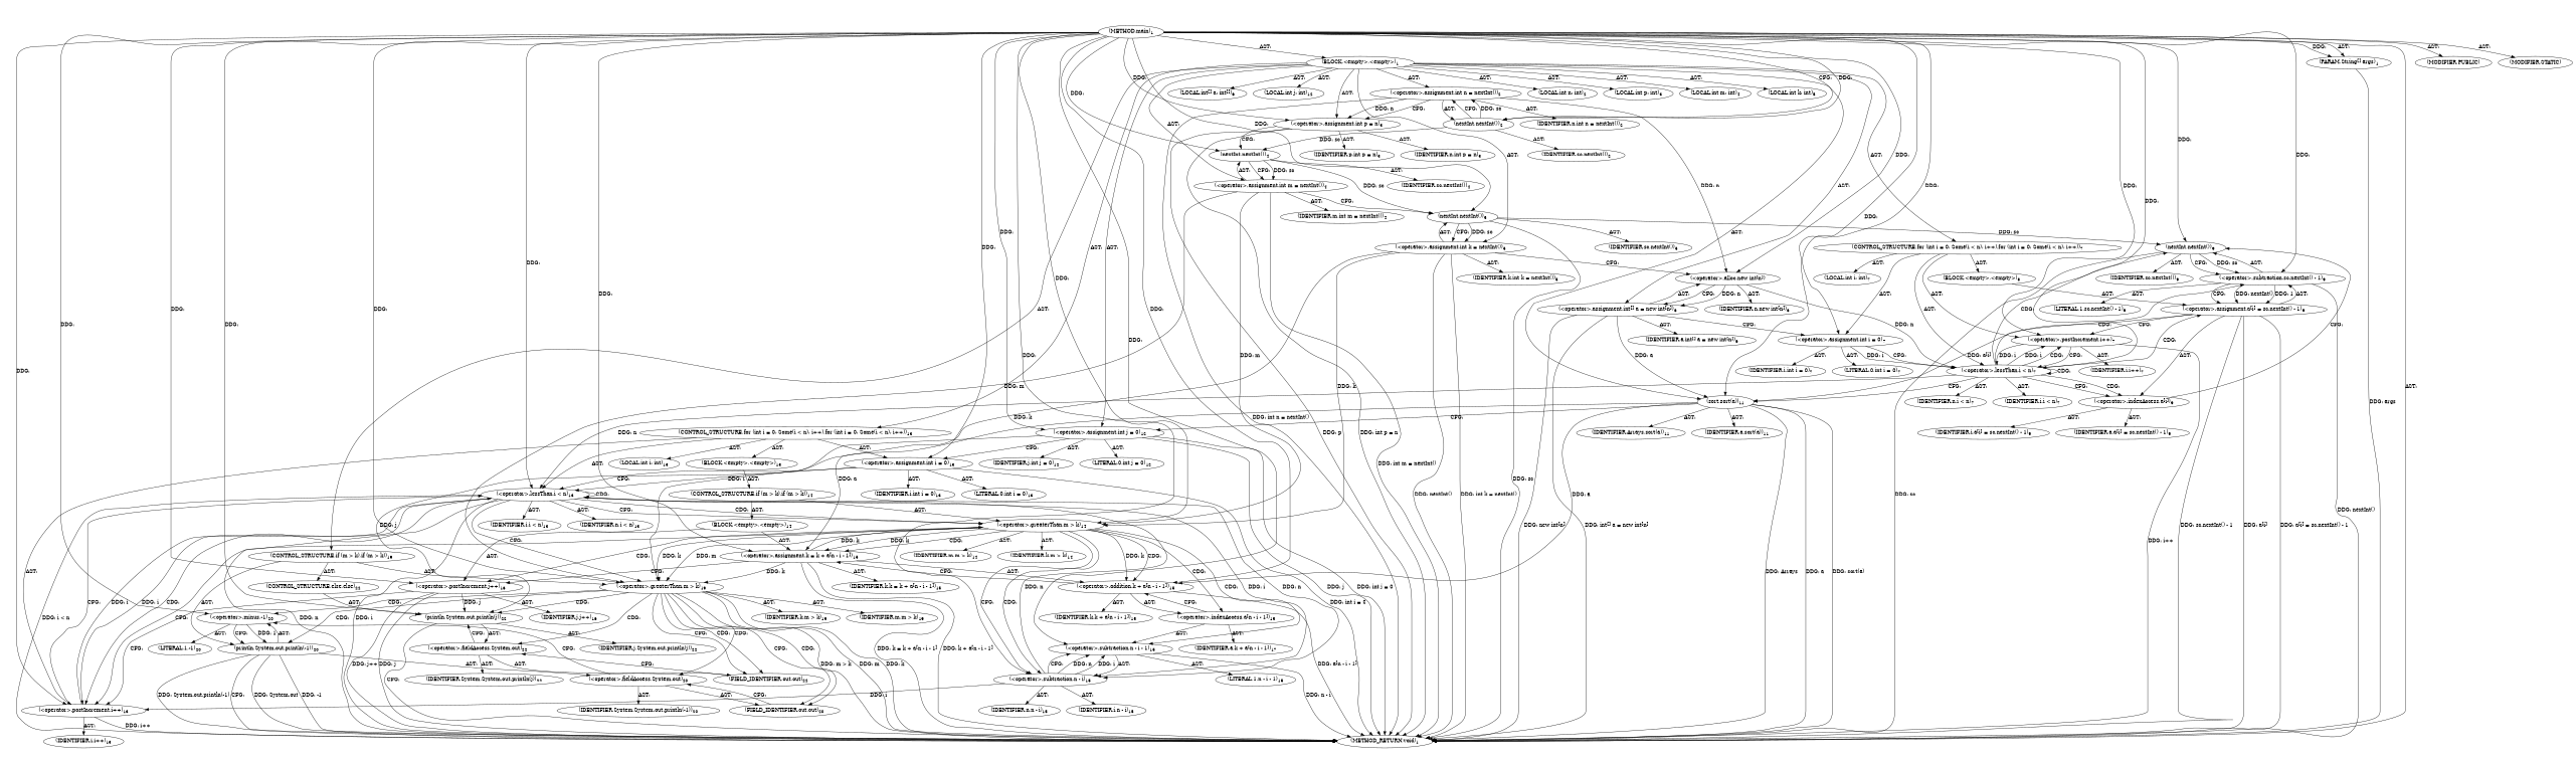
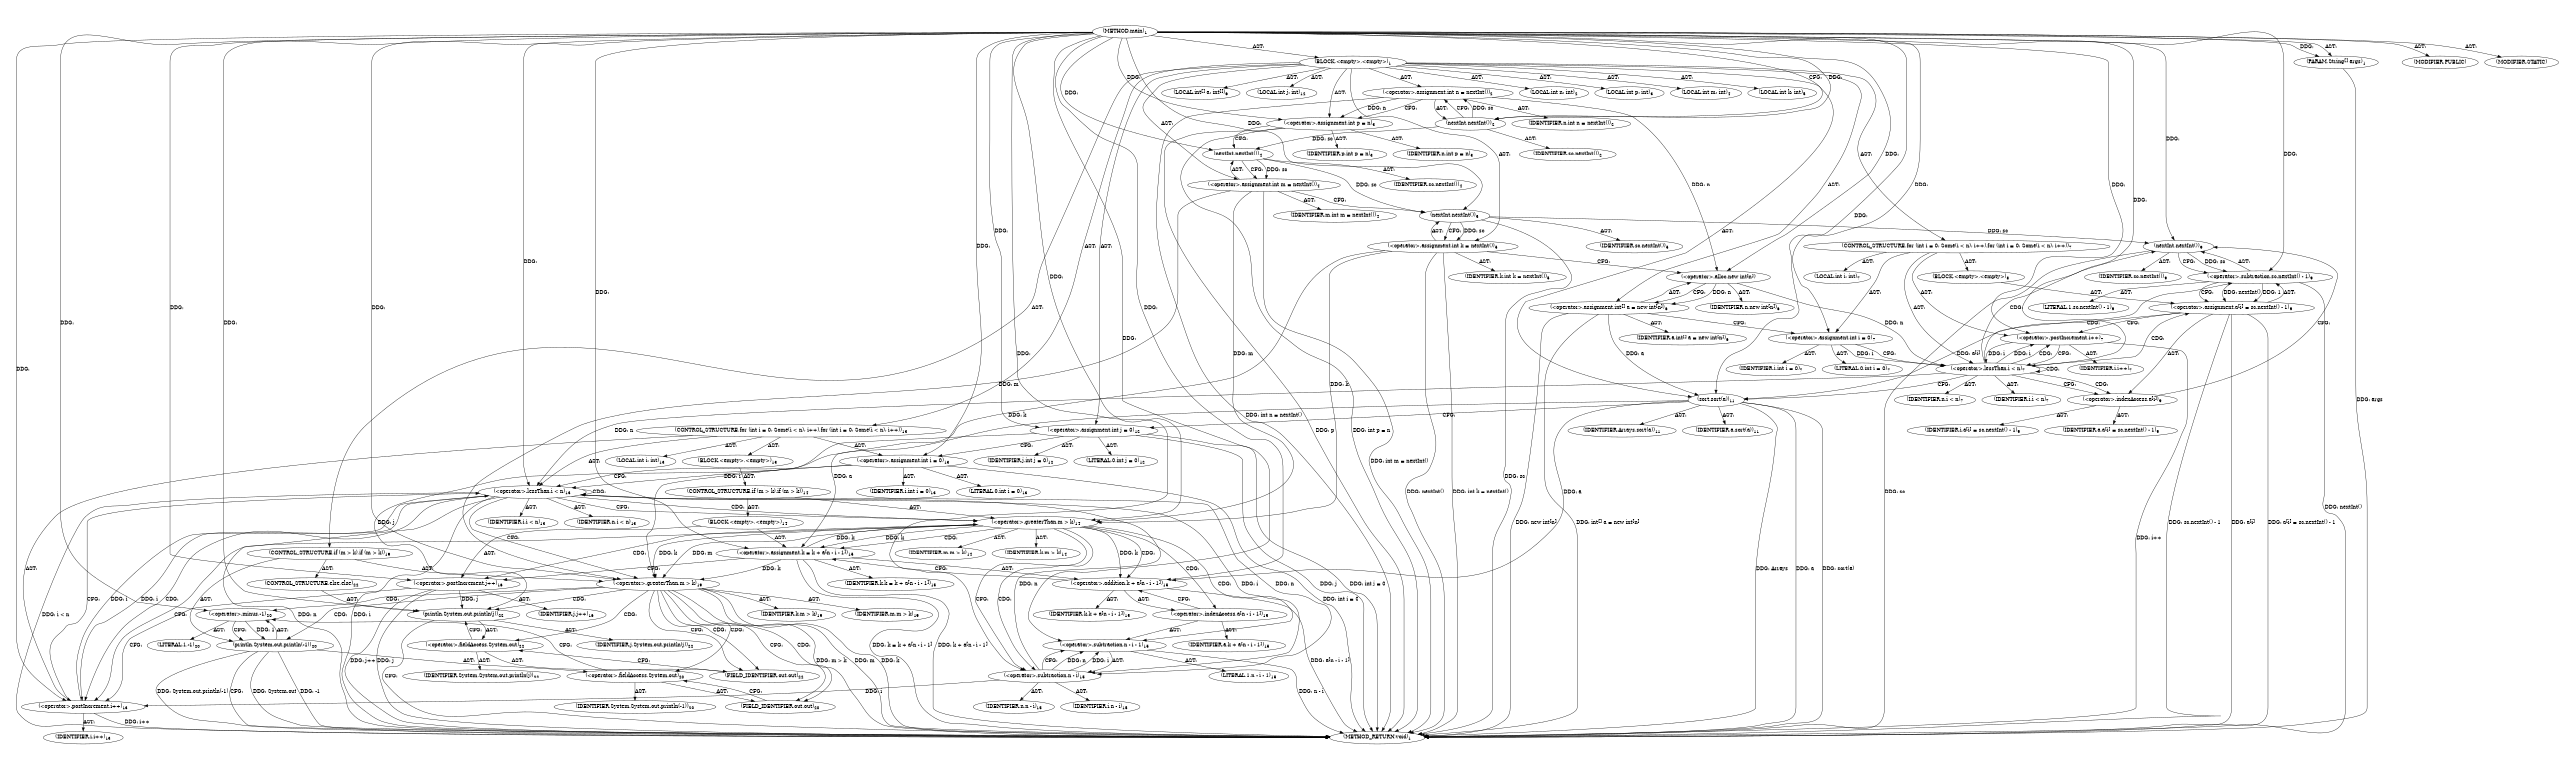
  digraph {
    n1 [label=<(METHOD,main)<SUB>1</SUB>>]
    n2 [label=<(PARAM,String[] args)<SUB>1</SUB>>]
    n3 [label=<(BLOCK,&lt;empty&gt;,&lt;empty&gt;)<SUB>1</SUB>>]
    n4 [label=<(nextInt,nextInt())<SUB>2</SUB>>]
    n5 [label=<(&lt;operator&gt;.assignment,int p = n)<SUB>3</SUB>>]
    n6 [label=<(nextInt,nextInt())<SUB>4</SUB>>]
    n7 [label=<(nextInt,nextInt())<SUB>5</SUB>>]
    n8 [label=<(&lt;operator&gt;.alloc,new int[n])>]
    n9 [label=<(&lt;operator&gt;.assignment,int i = 0)<SUB>7</SUB>>]
    n10 [label=<(&lt;operator&gt;.lessThan,i &lt; n)<SUB>7</SUB>>]
    n11 [label=<(&lt;operator&gt;.postIncrement,i++)<SUB>7</SUB>>]
    n12 [label=<(&lt;operator&gt;.subtraction,sc.nextInt() - 1)<SUB>9</SUB>>]
    n13 [label=<(nextInt,nextInt())<SUB>9</SUB>>]
    n14 [label=<(sort,sort(a))<SUB>11</SUB>>]
    n15 [label=<(&lt;operator&gt;.assignment,int j = 0)<SUB>12</SUB>>]
    n16 [label=<(&lt;operator&gt;.assignment,int i = 0)<SUB>13</SUB>>]
    n17 [label=<(&lt;operator&gt;.lessThan,i &lt; n)<SUB>13</SUB>>]
    n18 [label=<(&lt;operator&gt;.postIncrement,i++)<SUB>13</SUB>>]
    n19 [label=<(&lt;operator&gt;.greaterThan,m &gt; k)<SUB>14</SUB>>]
    n20 [label=<(&lt;operator&gt;.assignment,k = k + a[n - i - 1])<SUB>15</SUB>>]
    n21 [label=<(&lt;operator&gt;.addition,k + a[n - i - 1])<SUB>15</SUB>>]
    n22 [label=<(&lt;operator&gt;.subtraction,n - i - 1)<SUB>15</SUB>>]
    n23 [label=<(&lt;operator&gt;.subtraction,n - i)<SUB>15</SUB>>]
    n24 [label=<(&lt;operator&gt;.postIncrement,j++)<SUB>16</SUB>>]
    n25 [label=<(&lt;operator&gt;.greaterThan,m &gt; k)<SUB>19</SUB>>]
    n26 [label=<(&lt;operator&gt;.minus,-1)<SUB>20</SUB>>]
    n27 [label=<(println,System.out.println(j))<SUB>22</SUB>>]
    n28 [label=<(MODIFIER,PUBLIC)>]
    n29 [label=<(MODIFIER,STATIC)>]
    n30 [label=<(METHOD_RETURN,void)<SUB>1</SUB>>]
    n31 [label=<(LOCAL,int n: int)<SUB>2</SUB>>]
    n32 [label=<(&lt;operator&gt;.assignment,int n = nextInt())<SUB>2</SUB>>]
    n33 [label=<(LOCAL,int p: int)<SUB>3</SUB>>]
    n34 [label=<(LOCAL,int m: int)<SUB>4</SUB>>]
    n35 [label=<(&lt;operator&gt;.assignment,int m = nextInt())<SUB>4</SUB>>]
    n36 [label=<(LOCAL,int k: int)<SUB>5</SUB>>]
    n37 [label=<(&lt;operator&gt;.assignment,int k = nextInt())<SUB>5</SUB>>]
    n38 [label=<(LOCAL,int[] a: int[])<SUB>6</SUB>>]
    n39 [label=<(&lt;operator&gt;.assignment,int[] a = new int[n])<SUB>6</SUB>>]
    n40 [label=<(CONTROL_STRUCTURE,for (int i = 0; Some(i &lt; n); i++),for (int i = 0; Some(i &lt; n); i++))<SUB>7</SUB>>]
    n41 [label=<(LOCAL,int j: int)<SUB>12</SUB>>]
    n42 [label=<(CONTROL_STRUCTURE,for (int i = 0; Some(i &lt; n); i++),for (int i = 0; Some(i &lt; n); i++))<SUB>13</SUB>>]
    n43 [label=<(CONTROL_STRUCTURE,if (m &gt; k),if (m &gt; k))<SUB>19</SUB>>]
    n44 [label=<(IDENTIFIER,sc,nextInt())<SUB>2</SUB>>]
    n45 [label=<(IDENTIFIER,p,int p = n)<SUB>3</SUB>>]
    n46 [label=<(IDENTIFIER,n,int p = n)<SUB>3</SUB>>]
    n47 [label=<(IDENTIFIER,sc,nextInt())<SUB>4</SUB>>]
    n48 [label=<(IDENTIFIER,sc,nextInt())<SUB>5</SUB>>]
    n49 [label=<(IDENTIFIER,n,new int[n])<SUB>6</SUB>>]
    n50 [label=<(IDENTIFIER,i,int i = 0)<SUB>7</SUB>>]
    n51 [label=<(LITERAL,0,int i = 0)<SUB>7</SUB>>]
    n52 [label=<(IDENTIFIER,i,i &lt; n)<SUB>7</SUB>>]
    n53 [label=<(IDENTIFIER,n,i &lt; n)<SUB>7</SUB>>]
    n54 [label=<(&lt;operator&gt;.assignment,a[i] = sc.nextInt() - 1)<SUB>9</SUB>>]
    n55 [label=<(&lt;operator&gt;.indexAccess,a[i])<SUB>9</SUB>>]
    n56 [label=<(IDENTIFIER,i,i++)<SUB>7</SUB>>]
    n57 [label=<(LITERAL,1,sc.nextInt() - 1)<SUB>9</SUB>>]
    n58 [label=<(IDENTIFIER,sc,nextInt())<SUB>9</SUB>>]
    n59 [label=<(IDENTIFIER,Arrays,sort(a))<SUB>11</SUB>>]
    n60 [label=<(IDENTIFIER,a,sort(a))<SUB>11</SUB>>]
    n61 [label=<(IDENTIFIER,j,int j = 0)<SUB>12</SUB>>]
    n62 [label=<(LITERAL,0,int j = 0)<SUB>12</SUB>>]
    n63 [label=<(IDENTIFIER,i,int i = 0)<SUB>13</SUB>>]
    n64 [label=<(LITERAL,0,int i = 0)<SUB>13</SUB>>]
    n65 [label=<(IDENTIFIER,i,i &lt; n)<SUB>13</SUB>>]
    n66 [label=<(IDENTIFIER,n,i &lt; n)<SUB>13</SUB>>]
    n67 [label=<(IDENTIFIER,i,i++)<SUB>13</SUB>>]
    n68 [label=<(IDENTIFIER,m,m &gt; k)<SUB>14</SUB>>]
    n69 [label=<(IDENTIFIER,k,m &gt; k)<SUB>14</SUB>>]
    n70 [label=<(&lt;operator&gt;.indexAccess,a[n - i - 1])<SUB>15</SUB>>]
    n71 [label=<(IDENTIFIER,k,k = k + a[n - i - 1])<SUB>15</SUB>>]
    n72 [label=<(IDENTIFIER,k,k + a[n - i - 1])<SUB>15</SUB>>]
    n73 [label=<(LITERAL,1,n - i - 1)<SUB>15</SUB>>]
    n74 [label=<(IDENTIFIER,n,n - i)<SUB>15</SUB>>]
    n75 [label=<(IDENTIFIER,i,n - i)<SUB>15</SUB>>]
    n76 [label=<(IDENTIFIER,j,j++)<SUB>16</SUB>>]
    n77 [label=<(println,System.out.println(-1))<SUB>20</SUB>>]
    n78 [label=<(IDENTIFIER,m,m &gt; k)<SUB>19</SUB>>]
    n79 [label=<(IDENTIFIER,k,m &gt; k)<SUB>19</SUB>>]
    n80 [label=<(&lt;operator&gt;.fieldAccess,System.out)<SUB>20</SUB>>]
    n81 [label=<(FIELD_IDENTIFIER,out,out)<SUB>20</SUB>>]
    n82 [label=<(&lt;operator&gt;.fieldAccess,System.out)<SUB>22</SUB>>]
    n83 [label=<(FIELD_IDENTIFIER,out,out)<SUB>22</SUB>>]
    n84 [label=<(LITERAL,1,-1)<SUB>20</SUB>>]
    n85 [label=<(IDENTIFIER,j,System.out.println(j))<SUB>22</SUB>>]
    n86 [label=<(IDENTIFIER,n,int n = nextInt())<SUB>2</SUB>>]
    n87 [label=<(IDENTIFIER,m,int m = nextInt())<SUB>4</SUB>>]
    n88 [label=<(IDENTIFIER,k,int k = nextInt())<SUB>5</SUB>>]
    n89 [label=<(IDENTIFIER,a,int[] a = new int[n])<SUB>6</SUB>>]
    n90 [label=<(LOCAL,int i: int)<SUB>7</SUB>>]
    n91 [label=<(BLOCK,&lt;empty&gt;,&lt;empty&gt;)<SUB>8</SUB>>]
    n92 [label=<(LOCAL,int i: int)<SUB>13</SUB>>]
    n93 [label=<(BLOCK,&lt;empty&gt;,&lt;empty&gt;)<SUB>13</SUB>>]
    n94 [label=<(CONTROL_STRUCTURE,else,else)<SUB>22</SUB>>]
    n95 [label=<(IDENTIFIER,a,a[i] = sc.nextInt() - 1)<SUB>9</SUB>>]
    n96 [label=<(IDENTIFIER,i,a[i] = sc.nextInt() - 1)<SUB>9</SUB>>]
    n97 [label=<(CONTROL_STRUCTURE,if (m &gt; k),if (m &gt; k))<SUB>14</SUB>>]
    n98 [label=<(BLOCK,&lt;empty&gt;,&lt;empty&gt;)<SUB>14</SUB>>]
-   n99 [label=<(IDENTIFIER,a,k + a[n - i - 1])<SUB>17</SUB>>]
+   n99 [label=<(IDENTIFIER,a,k + a[n - i - 1])<SUB>15</SUB>>]
    n100 [label=<(IDENTIFIER,System,System.out.println(-1))<SUB>20</SUB>>]
    n101 [label=<(IDENTIFIER,System,System.out.println(j))<SUB>22</SUB>>]
    n1 -> n2 [label="AST: "]
    n1 -> n2 [label="DDG: "]
    n1 -> n3 [label="AST: "]
    n1 -> n4 [label="CFG: "]
    n1 -> n4 [label="DDG: "]
    n1 -> n5 [label="DDG: "]
    n1 -> n6 [label="DDG: "]
    n1 -> n7 [label="DDG: "]
    n1 -> n8 [label="DDG: "]
    n1 -> n9 [label="DDG: "]
    n1 -> n10 [label="DDG: "]
    n1 -> n11 [label="DDG: "]
    n1 -> n12 [label="DDG: "]
    n1 -> n13 [label="DDG: "]
    n1 -> n14 [label="DDG: "]
    n1 -> n15 [label="DDG: "]
    n1 -> n16 [label="DDG: "]
    n1 -> n17 [label="DDG: "]
    n1 -> n18 [label="DDG: "]
    n1 -> n19 [label="DDG: "]
    n1 -> n20 [label="DDG: "]
    n1 -> n21 [label="DDG: "]
    n1 -> n22 [label="DDG: "]
    n1 -> n23 [label="DDG: "]
    n1 -> n24 [label="DDG: "]
    n1 -> n25 [label="DDG: "]
    n1 -> n26 [label="DDG: "]
    n1 -> n27 [label="DDG: "]
    n1 -> n28 [label="AST: "]
    n1 -> n29 [label="AST: "]
-   n1 -> n30 [label="AST: "]
    n2 -> n30 [label="DDG: args"]
    n3 -> n5 [label="AST: "]
    n3 -> n14 [label="AST: "]
    n3 -> n15 [label="AST: "]
    n3 -> n31 [label="AST: "]
    n3 -> n32 [label="AST: "]
    n3 -> n33 [label="AST: "]
    n3 -> n34 [label="AST: "]
    n3 -> n35 [label="AST: "]
    n3 -> n36 [label="AST: "]
    n3 -> n37 [label="AST: "]
    n3 -> n38 [label="AST: "]
    n3 -> n39 [label="AST: "]
    n3 -> n40 [label="AST: "]
    n3 -> n41 [label="AST: "]
    n3 -> n42 [label="AST: "]
    n3 -> n43 [label="AST: "]
    n4 -> n6 [label="DDG: sc"]
    n4 -> n32 [label="CFG: "]
    n4 -> n32 [label="DDG: sc"]
    n4 -> n44 [label="AST: "]
    n5 -> n6 [label="CFG: "]
    n5 -> n30 [label="DDG: p"]
    n5 -> n30 [label="DDG: int p = n"]
    n5 -> n45 [label="AST: "]
    n5 -> n46 [label="AST: "]
    n6 -> n7 [label="DDG: sc"]
    n6 -> n35 [label="CFG: "]
    n6 -> n35 [label="DDG: sc"]
    n6 -> n47 [label="AST: "]
    n7 -> n13 [label="DDG: sc"]
    n7 -> n30 [label="DDG: sc"]
    n7 -> n37 [label="CFG: "]
    n7 -> n37 [label="DDG: sc"]
    n7 -> n48 [label="AST: "]
    n8 -> n10 [label="DDG: n"]
    n8 -> n39 [label="CFG: "]
    n8 -> n39 [label="DDG: n"]
    n8 -> n49 [label="AST: "]
    n9 -> n10 [label="CFG: "]
    n9 -> n10 [label="DDG: i"]
    n9 -> n50 [label="AST: "]
    n9 -> n51 [label="AST: "]
    n10 -> n10 [label="CDG: "]
    n10 -> n11 [label="DDG: i"]
    n10 -> n11 [label="CDG: "]
    n10 -> n12 [label="CDG: "]
    n10 -> n13 [label="CDG: "]
    n10 -> n14 [label="CFG: "]
    n10 -> n17 [label="DDG: n"]
    n10 -> n52 [label="AST: "]
    n10 -> n53 [label="AST: "]
    n10 -> n54 [label="CDG: "]
    n10 -> n55 [label="CFG: "]
    n10 -> n55 [label="CDG: "]
    n11 -> n10 [label="CFG: "]
    n11 -> n10 [label="DDG: i"]
    n11 -> n30 [label="DDG: i++"]
    n11 -> n56 [label="AST: "]
    n12 -> n13 [label="AST: "]
    n12 -> n30 [label="DDG: nextInt()"]
    n12 -> n54 [label="CFG: "]
    n12 -> n54 [label="DDG: nextInt()"]
    n12 -> n54 [label="DDG: 1"]
    n12 -> n57 [label="AST: "]
    n13 -> n12 [label="CFG: "]
    n13 -> n12 [label="DDG: sc"]
    n13 -> n30 [label="DDG: sc"]
    n13 -> n58 [label="AST: "]
    n14 -> n15 [label="CFG: "]
    n14 -> n20 [label="DDG: a"]
    n14 -> n21 [label="DDG: a"]
    n14 -> n30 [label="DDG: a"]
    n14 -> n30 [label="DDG: sort(a)"]
    n14 -> n30 [label="DDG: Arrays"]
    n14 -> n59 [label="AST: "]
    n14 -> n60 [label="AST: "]
    n15 -> n16 [label="CFG: "]
    n15 -> n27 [label="DDG: j"]
    n15 -> n30 [label="DDG: j"]
    n15 -> n30 [label="DDG: int j = 0"]
    n15 -> n61 [label="AST: "]
    n15 -> n62 [label="AST: "]
    n16 -> n17 [label="CFG: "]
    n16 -> n17 [label="DDG: i"]
    n16 -> n30 [label="DDG: int i = 0"]
    n16 -> n63 [label="AST: "]
    n16 -> n64 [label="AST: "]
    n17 -> n17 [label="CDG: "]
    n17 -> n18 [label="DDG: i"]
    n17 -> n18 [label="CDG: "]
    n17 -> n19 [label="CFG: "]
    n17 -> n19 [label="CDG: "]
    n17 -> n23 [label="DDG: n"]
    n17 -> n23 [label="DDG: i"]
    n17 -> n25 [label="CFG: "]
    n17 -> n30 [label="DDG: i"]
    n17 -> n30 [label="DDG: n"]
    n17 -> n30 [label="DDG: i &lt; n"]
    n17 -> n65 [label="AST: "]
    n17 -> n66 [label="AST: "]
    n18 -> n17 [label="CFG: "]
    n18 -> n17 [label="DDG: i"]
    n18 -> n30 [label="DDG: i++"]
    n18 -> n67 [label="AST: "]
    n19 -> n18 [label="CFG: "]
    n19 -> n20 [label="DDG: k"]
    n19 -> n20 [label="CDG: "]
    n19 -> n21 [label="DDG: k"]
    n19 -> n21 [label="CDG: "]
    n19 -> n22 [label="CDG: "]
    n19 -> n23 [label="CFG: "]
    n19 -> n23 [label="CDG: "]
    n19 -> n24 [label="CDG: "]
    n19 -> n25 [label="DDG: m"]
    n19 -> n25 [label="DDG: k"]
    n19 -> n68 [label="AST: "]
    n19 -> n69 [label="AST: "]
    n19 -> n70 [label="CDG: "]
    n20 -> n19 [label="DDG: k"]
    n20 -> n21 [label="AST: "]
    n20 -> n24 [label="CFG: "]
    n20 -> n25 [label="DDG: k"]
    n20 -> n30 [label="DDG: k + a[n - i - 1]"]
    n20 -> n30 [label="DDG: k = k + a[n - i - 1]"]
    n20 -> n71 [label="AST: "]
    n21 -> n20 [label="CFG: "]
    n21 -> n30 [label="DDG: a[n - i - 1]"]
    n21 -> n70 [label="AST: "]
    n21 -> n72 [label="AST: "]
    n22 -> n23 [label="AST: "]
    n22 -> n30 [label="DDG: n - i"]
    n22 -> n73 [label="AST: "]
    n23 -> n17 [label="DDG: n"]
    n23 -> n18 [label="DDG: i"]
    n23 -> n22 [label="CFG: "]
    n23 -> n22 [label="DDG: n"]
    n23 -> n22 [label="DDG: i"]
    n23 -> n74 [label="AST: "]
    n23 -> n75 [label="AST: "]
    n24 -> n18 [label="CFG: "]
    n24 -> n27 [label="DDG: j"]
    n24 -> n30 [label="DDG: j"]
    n24 -> n30 [label="DDG: j++"]
    n24 -> n76 [label="AST: "]
    n25 -> n26 [label="CDG: "]
    n25 -> n27 [label="CDG: "]
    n25 -> n30 [label="DDG: m"]
    n25 -> n30 [label="DDG: k"]
    n25 -> n30 [label="DDG: m &gt; k"]
    n25 -> n77 [label="CDG: "]
    n25 -> n78 [label="AST: "]
    n25 -> n79 [label="AST: "]
    n25 -> n80 [label="CDG: "]
    n25 -> n81 [label="CFG: "]
    n25 -> n81 [label="CDG: "]
    n25 -> n82 [label="CDG: "]
    n25 -> n83 [label="CFG: "]
    n25 -> n83 [label="CDG: "]
    n26 -> n77 [label="CFG: "]
    n26 -> n77 [label="DDG: 1"]
    n26 -> n84 [label="AST: "]
    n27 -> n30 [label="CFG: "]
    n27 -> n82 [label="AST: "]
    n27 -> n85 [label="AST: "]
    n32 -> n4 [label="AST: "]
    n32 -> n5 [label="CFG: "]
    n32 -> n5 [label="DDG: n"]
    n32 -> n8 [label="DDG: n"]
    n32 -> n30 [label="DDG: int n = nextInt()"]
    n32 -> n86 [label="AST: "]
    n35 -> n6 [label="AST: "]
    n35 -> n7 [label="CFG: "]
    n35 -> n19 [label="DDG: m"]
    n35 -> n25 [label="DDG: m"]
    n35 -> n30 [label="DDG: int m = nextInt()"]
    n35 -> n87 [label="AST: "]
    n37 -> n7 [label="AST: "]
    n37 -> n8 [label="CFG: "]
    n37 -> n19 [label="DDG: k"]
    n37 -> n25 [label="DDG: k"]
    n37 -> n30 [label="DDG: nextInt()"]
    n37 -> n30 [label="DDG: int k = nextInt()"]
    n37 -> n88 [label="AST: "]
    n39 -> n8 [label="AST: "]
    n39 -> n9 [label="CFG: "]
    n39 -> n14 [label="DDG: a"]
    n39 -> n30 [label="DDG: new int[n]"]
    n39 -> n30 [label="DDG: int[] a = new int[n]"]
    n39 -> n89 [label="AST: "]
    n40 -> n9 [label="AST: "]
    n40 -> n10 [label="AST: "]
    n40 -> n11 [label="AST: "]
    n40 -> n90 [label="AST: "]
    n40 -> n91 [label="AST: "]
    n42 -> n16 [label="AST: "]
    n42 -> n17 [label="AST: "]
    n42 -> n18 [label="AST: "]
    n42 -> n92 [label="AST: "]
    n42 -> n93 [label="AST: "]
    n43 -> n25 [label="AST: "]
    n43 -> n77 [label="AST: "]
    n43 -> n94 [label="AST: "]
    n54 -> n11 [label="CFG: "]
    n54 -> n12 [label="AST: "]
    n54 -> n14 [label="DDG: a[i]"]
    n54 -> n30 [label="DDG: a[i]"]
    n54 -> n30 [label="DDG: sc.nextInt() - 1"]
    n54 -> n30 [label="DDG: a[i] = sc.nextInt() - 1"]
    n54 -> n55 [label="AST: "]
    n55 -> n13 [label="CFG: "]
    n55 -> n95 [label="AST: "]
    n55 -> n96 [label="AST: "]
    n70 -> n21 [label="CFG: "]
    n70 -> n22 [label="AST: "]
    n70 -> n99 [label="AST: "]
    n77 -> n26 [label="AST: "]
    n77 -> n30 [label="CFG: "]
    n77 -> n30 [label="DDG: System.out"]
    n77 -> n30 [label="DDG: -1"]
    n77 -> n30 [label="DDG: System.out.println(-1)"]
    n77 -> n80 [label="AST: "]
    n80 -> n26 [label="CFG: "]
    n80 -> n81 [label="AST: "]
    n80 -> n100 [label="AST: "]
    n81 -> n80 [label="CFG: "]
    n82 -> n27 [label="CFG: "]
    n82 -> n83 [label="AST: "]
    n82 -> n101 [label="AST: "]
    n83 -> n82 [label="CFG: "]
    n91 -> n54 [label="AST: "]
    n93 -> n97 [label="AST: "]
    n94 -> n27 [label="AST: "]
    n97 -> n19 [label="AST: "]
    n97 -> n98 [label="AST: "]
    n98 -> n20 [label="AST: "]
    n98 -> n24 [label="AST: "]
  }
